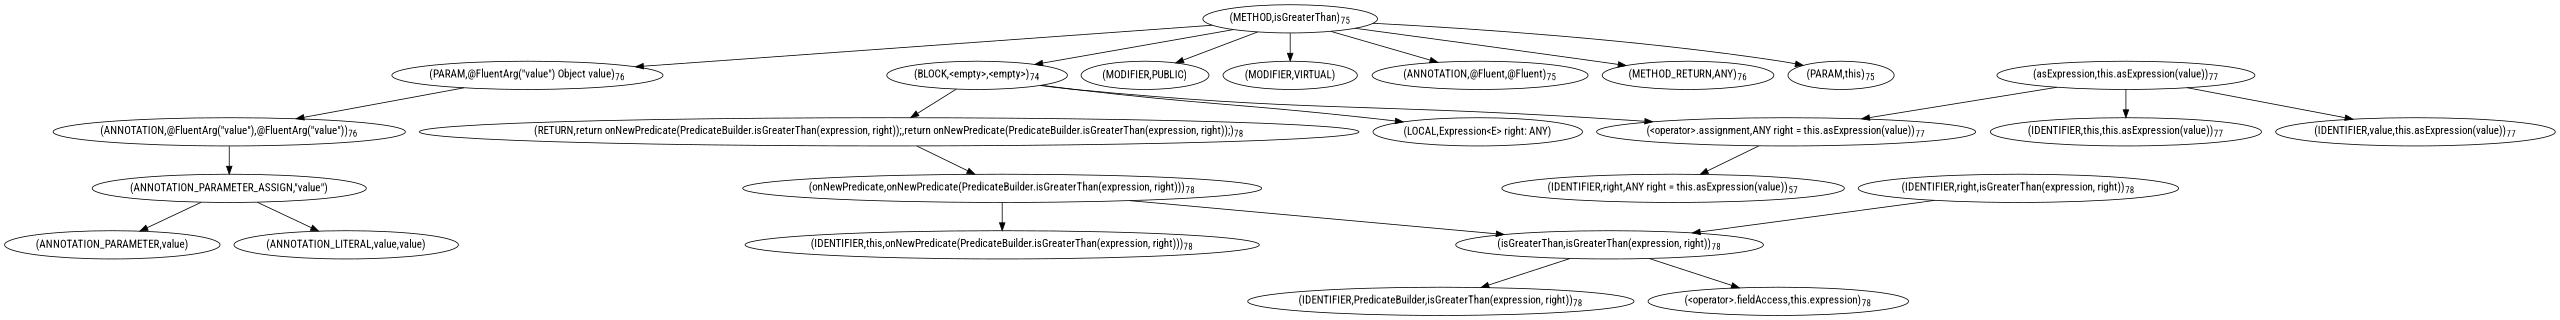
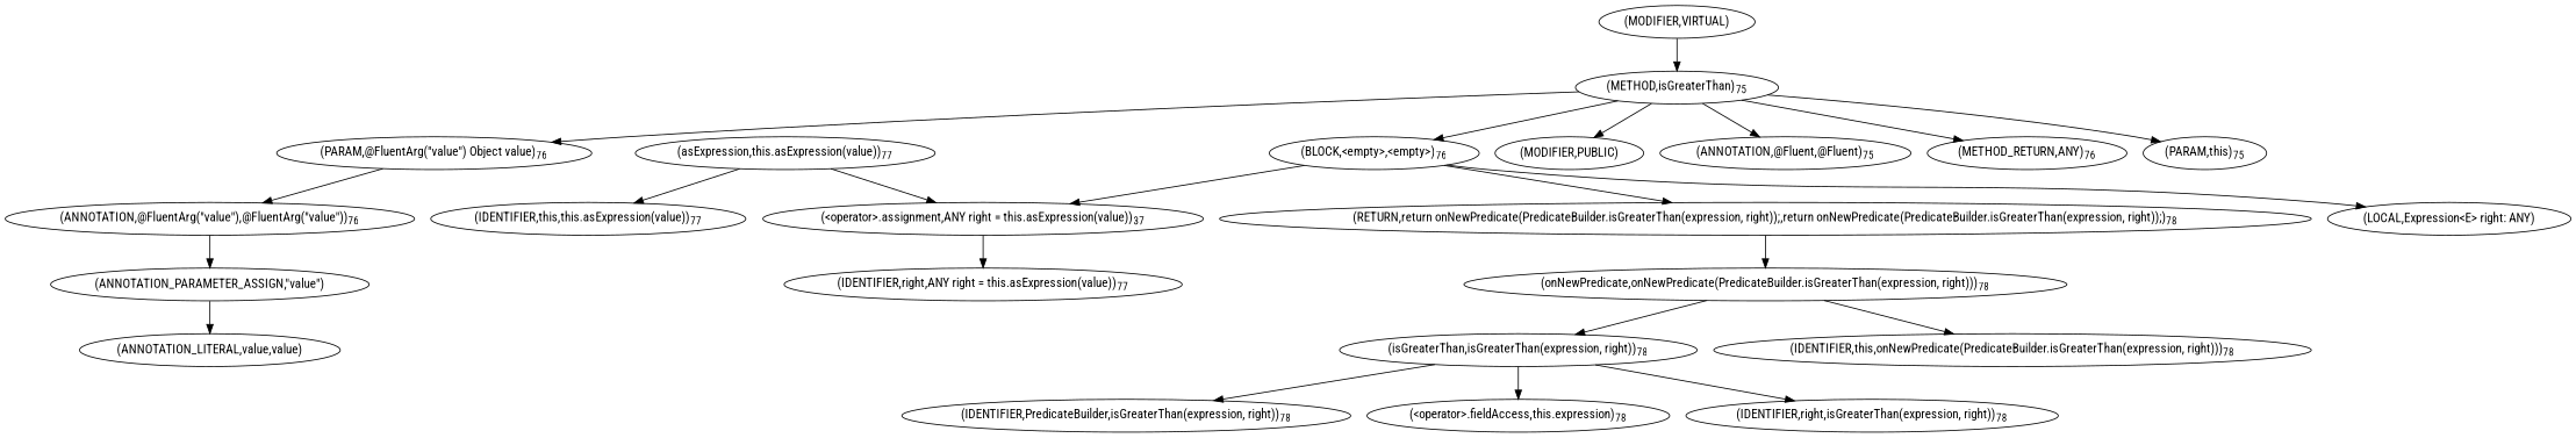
  digraph {
    fontname="Roboto Condensed"
    node [fontname="Roboto Condensed"]
    edge [fontname="Roboto Condensed"]
    n1 [label=<(METHOD,isGreaterThan)<SUB>75</SUB>>]
    n2 [label=<(PARAM,this)<SUB>75</SUB>>]
    n3 [label=<(PARAM,@FluentArg(&quot;value&quot;) Object value)<SUB>76</SUB>>]
-   n4 [label=<(BLOCK,&lt;empty&gt;,&lt;empty&gt;)<SUB>74</SUB>>]
+   n4 [label=<(BLOCK,&lt;empty&gt;,&lt;empty&gt;)<SUB>76</SUB>>]
    n5 [label=<(MODIFIER,PUBLIC)>]
    n6 [label=<(MODIFIER,VIRTUAL)>]
    n7 [label=<(ANNOTATION,@Fluent,@Fluent)<SUB>75</SUB>>]
    n8 [label=<(METHOD_RETURN,ANY)<SUB>76</SUB>>]
    n9 [label=<(ANNOTATION,@FluentArg(&quot;value&quot;),@FluentArg(&quot;value&quot;))<SUB>76</SUB>>]
    n10 [label=<(LOCAL,Expression&lt;E&gt; right: ANY)>]
-   n11 [label=<(&lt;operator&gt;.assignment,ANY right = this.asExpression(value))<SUB>77</SUB>>]
+   n11 [label=<(&lt;operator&gt;.assignment,ANY right = this.asExpression(value))<SUB>37</SUB>>]
    n12 [label=<(RETURN,return onNewPredicate(PredicateBuilder.isGreaterThan(expression, right));,return onNewPredicate(PredicateBuilder.isGreaterThan(expression, right));)<SUB>78</SUB>>]
    n13 [label=<(ANNOTATION_PARAMETER_ASSIGN,&quot;value&quot;)>]
-   n14 [label=<(ANNOTATION_PARAMETER,value)>]
    n15 [label=<(ANNOTATION_LITERAL,value,value)>]
-   n16 [label=<(IDENTIFIER,right,ANY right = this.asExpression(value))<SUB>57</SUB>>]
+   n16 [label=<(IDENTIFIER,right,ANY right = this.asExpression(value))<SUB>77</SUB>>]
    n17 [label=<(onNewPredicate,onNewPredicate(PredicateBuilder.isGreaterThan(expression, right)))<SUB>78</SUB>>]
    n18 [label=<(asExpression,this.asExpression(value))<SUB>77</SUB>>]
    n19 [label=<(IDENTIFIER,this,this.asExpression(value))<SUB>77</SUB>>]
-   n20 [label=<(IDENTIFIER,value,this.asExpression(value))<SUB>77</SUB>>]
    n21 [label=<(IDENTIFIER,this,onNewPredicate(PredicateBuilder.isGreaterThan(expression, right)))<SUB>78</SUB>>]
    n22 [label=<(isGreaterThan,isGreaterThan(expression, right))<SUB>78</SUB>>]
    n23 [label=<(IDENTIFIER,PredicateBuilder,isGreaterThan(expression, right))<SUB>78</SUB>>]
    n24 [label=<(&lt;operator&gt;.fieldAccess,this.expression)<SUB>78</SUB>>]
    n25 [label=<(IDENTIFIER,right,isGreaterThan(expression, right))<SUB>78</SUB>>]
    n1 -> n2
    n1 -> n3
    n1 -> n4
    n1 -> n5
-   n1 -> n6
+   n6 -> n1
    n1 -> n7
    n1 -> n8
    n3 -> n9
    n4 -> n10
    n4 -> n11
    n4 -> n12
    n9 -> n13
    n11 -> n16
    n12 -> n17
-   n13 -> n14
    n13 -> n15
    n17 -> n21
    n17 -> n22
    n18 -> n11
    n18 -> n19
-   n18 -> n20
    n22 -> n23
    n22 -> n24
-   n25 -> n22
+   n22 -> n25
  }
